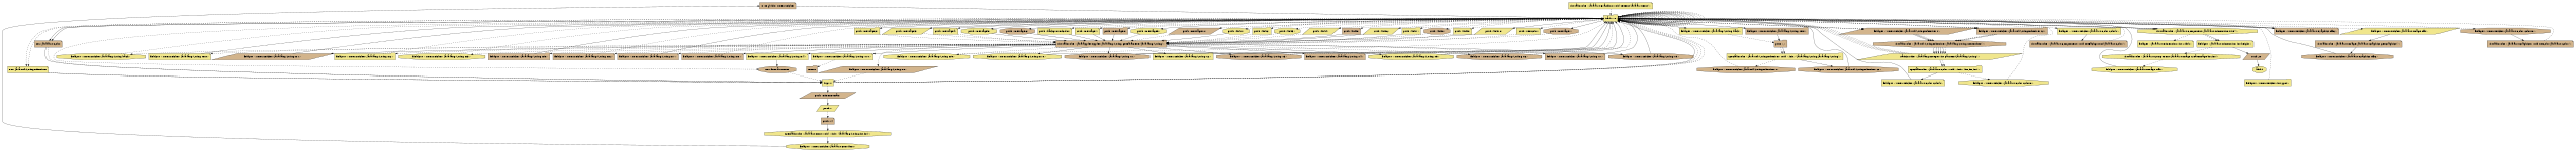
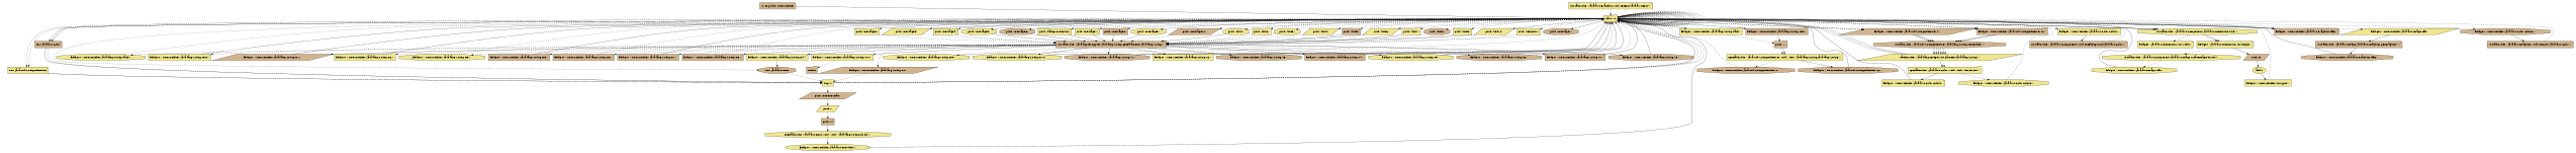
  digraph {
    node [fillcolor=khaki shape=octagon style=filled]
    edge [style=dashed]
    "r0 := @this: ZNewsTicker" [fillcolor=tan shape=note]
    "load.r r0" [shape=folder]
    "push \"backgroundcolor\"" [shape=note]
    "new java.util.StringTokenizer" [shape=note]
    "fieldget <ZNewsTicker: java.lang.String back>" [shape=folder]
    "new java.awt.Color" [fillcolor=tan shape=note]
    "fieldget <ZNewsTicker: java.util.StringTokenizer t>" [fillcolor=tan shape=parallelogram]
    "push \"textcolor\"" [shape=note]
    "fieldget <ZNewsTicker: java.lang.String text>" [fillcolor=tan shape=folder]
    "fieldget <ZNewsTicker: java.util.StringTokenizer t2>" [fillcolor=tan shape=folder]
    "fieldget <ZNewsTicker: java.awt.Color colorb>" [shape=folder]
    "virtualinvoke <java.awt.Component: java.awt.Dimension size()>"
    "fieldget <ZNewsTicker: java.awt.Image offI>" [shape=parallelogram]
-   "new java.awt.Font" [fillcolor=tan label="new font.awt.Font"]
+   "new java.awt.Font" [fillcolor=tan]
    "fieldget <ZNewsTicker: java.awt.Graphics offG>" [fillcolor=tan shape=note]
    "fieldget <ZNewsTicker: java.awt.Color colorm>" [fillcolor=tan]
    "push \"message1\"" [fillcolor=tan]
    "push \"message2\"" [shape=folder]
    "push \"message3\"" [shape=parallelogram]
    "push \"message4\"" [shape=note]
    "push \"message5\""
    "push \"message6\"" [fillcolor=tan]
    "push \"message7\"" [shape=note]
    "push \"message8\"" [fillcolor=tan shape=folder]
    "push \"message9\""
    "push \"message10\"" [fillcolor=tan shape=parallelogram]
    "push \"link1\""
    "push \"link2\"" [shape=folder]
    "push \"link3\""
    "push \"link4\"" [shape=parallelogram]
    "push \"link5\"" [fillcolor=tan shape=note]
    "push \"link6\"" [shape=parallelogram]
    "push \"link7\"" [shape=folder]
    "push \"link8\"" [fillcolor=tan]
    "push \"link9\"" [shape=note]
    "push \"link10\"" [shape=parallelogram]
    "virtualinvoke <java.applet.Applet: java.lang.String getParameter(java.lang.String)>" [fillcolor=tan shape=folder]
    "dup1.r" [shape=folder]
    "push \",\"" [fillcolor=tan shape=folder]
    "virtualinvoke <java.util.StringTokenizer: java.lang.String nextToken()>" [fillcolor=tan]
    "virtualinvoke <java.awt.Component: void setBackground(java.awt.Color)>" [fillcolor=tan shape=note]
    "fieldget <java.awt.Dimension: int width>" [shape=note]
    "fieldget <java.awt.Dimension: int height>" [shape=note]
    "virtualinvoke <java.awt.Image: java.awt.Graphics getGraphics()>" [fillcolor=tan shape=note]
    "virtualinvoke <java.awt.Graphics: void setColor(java.awt.Color)>" [fillcolor=tan shape=note]
    "fieldput <ZNewsTicker: java.lang.String back>"
    "fieldput <ZNewsTicker: java.lang.String text>" [shape=note]
    "fieldput <ZNewsTicker: java.lang.String m1>" [fillcolor=tan shape=parallelogram]
    "fieldput <ZNewsTicker: java.lang.String m2>" [shape=folder]
    "fieldput <ZNewsTicker: java.lang.String m3>"
    "fieldput <ZNewsTicker: java.lang.String m4>" [shape=note]
    "fieldput <ZNewsTicker: java.lang.String m5>" [fillcolor=tan shape=folder]
    "fieldput <ZNewsTicker: java.lang.String m6>" [fillcolor=tan shape=note]
    "fieldput <ZNewsTicker: java.lang.String m7>" [fillcolor=tan shape=note]
    "fieldput <ZNewsTicker: java.lang.String m8>" [fillcolor=tan shape=note]
    "fieldput <ZNewsTicker: java.lang.String m9>"
    "fieldput <ZNewsTicker: java.lang.String m10>"
    "fieldput <ZNewsTicker: java.lang.String u1>" [fillcolor=tan]
    "fieldput <ZNewsTicker: java.lang.String u2>" [shape=folder]
    "fieldput <ZNewsTicker: java.lang.String u3>" [fillcolor=tan]
    "fieldput <ZNewsTicker: java.lang.String u4>" [fillcolor=tan shape=note]
    "fieldput <ZNewsTicker: java.lang.String u5>"
    "fieldput <ZNewsTicker: java.lang.String u6>" [fillcolor=tan]
    "fieldput <ZNewsTicker: java.lang.String u7>" [fillcolor=tan shape=note]
    "fieldput <ZNewsTicker: java.lang.String u8>" [fillcolor=tan shape=parallelogram]
    "fieldput <ZNewsTicker: java.lang.String u9>" [fillcolor=tan]
    "fieldput <ZNewsTicker: java.lang.String u10>" [shape=note]
    return [fillcolor=tan shape=folder]
    "push \"TimesRoman\"" [fillcolor=tan shape=parallelogram]
    "push 1" [shape=parallelogram]
    "specialinvoke <java.util.StringTokenizer: void <init>(java.lang.String,java.lang.String)>" [shape=folder]
    "fieldput <ZNewsTicker: java.util.StringTokenizer t>" [fillcolor=tan]
    "fieldput <ZNewsTicker: java.util.StringTokenizer t2>" [fillcolor=tan]
    "staticinvoke <java.lang.Integer: int parseInt(java.lang.String)>" [shape=parallelogram]
    "specialinvoke <java.awt.Color: void <init>(int,int,int)>" [shape=folder]
    "fieldput <ZNewsTicker: java.awt.Color colorb>" [shape=note]
    "fieldput <ZNewsTicker: java.awt.Color colorm>"
    "virtualinvoke <java.awt.Component: java.awt.Image createImage(int,int)>"
    "push 20" [fillcolor=tan shape=parallelogram]
    "fieldput <ZNewsTicker: java.awt.Image offI>"
    "add.i"
    "fieldput <ZNewsTicker: java.awt.Graphics offG>" [fillcolor=tan]
    "fieldput <ZNewsTicker: int ypos>" [shape=folder]
    "push 14" [fillcolor=tan shape=note]
    "specialinvoke <java.awt.Font: void <init>(java.lang.String,int,int)>"
    "fieldput <ZNewsTicker: java.awt.Font font>"
    "virtualinvoke <java.awt.Graphics: void setFont(java.awt.Font)>" [shape=note]
    "r0 := @this: ZNewsTicker" -> "load.r r0" [style=solid]
    "load.r r0" -> "load.r r0"
    "load.r r0" -> "load.r r0"
    "load.r r0" -> "load.r r0"
    "load.r r0" -> "load.r r0"
    "load.r r0" -> "load.r r0"
    "load.r r0" -> "load.r r0" [style=solid]
    "load.r r0" -> "load.r r0"
    "load.r r0" -> "load.r r0" [style=solid]
    "load.r r0" -> "load.r r0" [style=solid]
    "load.r r0" -> "load.r r0" [style=solid]
    "load.r r0" -> "load.r r0"
    "load.r r0" -> "load.r r0" [style=solid]
    "load.r r0" -> "load.r r0"
    "load.r r0" -> "load.r r0" [style=solid]
    "load.r r0" -> "load.r r0"
    "load.r r0" -> "load.r r0" [style=solid]
    "load.r r0" -> "load.r r0"
    "load.r r0" -> "load.r r0"
    "load.r r0" -> "load.r r0" [style=solid]
    "load.r r0" -> "load.r r0" [style=solid]
    "load.r r0" -> "load.r r0" [style=solid]
    "load.r r0" -> "load.r r0"
    "load.r r0" -> "load.r r0"
    "load.r r0" -> "load.r r0" [style=solid]
    "load.r r0" -> "load.r r0"
    "load.r r0" -> "load.r r0"
    "load.r r0" -> "load.r r0"
    "load.r r0" -> "push \"backgroundcolor\""
    "load.r r0" -> "new java.util.StringTokenizer"
    "load.r r0" -> "new java.util.StringTokenizer"
    "load.r r0" -> "fieldget <ZNewsTicker: java.lang.String back>" [style=solid]
    "load.r r0" -> "new java.awt.Color" [style=solid]
    "load.r r0" -> "new java.awt.Color" [style=solid]
    "load.r r0" -> "fieldget <ZNewsTicker: java.util.StringTokenizer t>"
    "load.r r0" -> "fieldget <ZNewsTicker: java.util.StringTokenizer t>"
    "load.r r0" -> "fieldget <ZNewsTicker: java.util.StringTokenizer t>"
    "load.r r0" -> "push \"textcolor\""
    "load.r r0" -> "fieldget <ZNewsTicker: java.lang.String text>" [style=solid]
    "load.r r0" -> "fieldget <ZNewsTicker: java.util.StringTokenizer t2>"
    "load.r r0" -> "fieldget <ZNewsTicker: java.util.StringTokenizer t2>"
    "load.r r0" -> "fieldget <ZNewsTicker: java.util.StringTokenizer t2>"
    "load.r r0" -> "fieldget <ZNewsTicker: java.awt.Color colorb>"
    "load.r r0" -> "virtualinvoke <java.awt.Component: java.awt.Dimension size()>"
    "load.r r0" -> "virtualinvoke <java.awt.Component: java.awt.Dimension size()>" [style=solid]
    "load.r r0" -> "virtualinvoke <java.awt.Component: java.awt.Dimension size()>" [style=solid]
    "load.r r0" -> "fieldget <ZNewsTicker: java.awt.Image offI>"
    "load.r r0" -> "new java.awt.Font"
    "load.r r0" -> "fieldget <ZNewsTicker: java.awt.Graphics offG>"
    "load.r r0" -> "fieldget <ZNewsTicker: java.awt.Graphics offG>" [style=solid]
    "load.r r0" -> "fieldget <ZNewsTicker: java.awt.Color colorm>"
    "load.r r0" -> "push \"message1\"" [style=solid]
    "load.r r0" -> "push \"message2\"" [style=solid]
    "load.r r0" -> "push \"message3\"" [style=solid]
    "load.r r0" -> "push \"message4\"" [style=solid]
    "load.r r0" -> "push \"message5\"" [style=solid]
    "load.r r0" -> "push \"message6\"" [style=solid]
    "load.r r0" -> "push \"message7\""
    "load.r r0" -> "push \"message8\""
    "load.r r0" -> "push \"message9\"" [style=solid]
    "load.r r0" -> "push \"message10\""
    "load.r r0" -> "push \"link1\""
    "load.r r0" -> "push \"link2\""
    "load.r r0" -> "push \"link3\""
    "load.r r0" -> "push \"link4\""
    "load.r r0" -> "push \"link5\""
    "load.r r0" -> "push \"link6\""
    "load.r r0" -> "push \"link7\""
    "load.r r0" -> "push \"link8\""
    "load.r r0" -> "push \"link9\""
    "load.r r0" -> "push \"link10\"" [style=solid]
    "push \"backgroundcolor\"" -> "virtualinvoke <java.applet.Applet: java.lang.String getParameter(java.lang.String)>" [style=solid]
    "new java.util.StringTokenizer" -> "dup1.r" [style=solid]
    "new java.util.StringTokenizer" -> "dup1.r"
    "fieldget <ZNewsTicker: java.lang.String back>" -> "push \",\""
    "new java.awt.Color" -> "dup1.r" [style=solid]
    "new java.awt.Color" -> "dup1.r"
    "fieldget <ZNewsTicker: java.util.StringTokenizer t>" -> "virtualinvoke <java.util.StringTokenizer: java.lang.String nextToken()>" [style=solid]
    "fieldget <ZNewsTicker: java.util.StringTokenizer t>" -> "virtualinvoke <java.util.StringTokenizer: java.lang.String nextToken()>" [style=solid]
    "fieldget <ZNewsTicker: java.util.StringTokenizer t>" -> "virtualinvoke <java.util.StringTokenizer: java.lang.String nextToken()>"
    "push \"textcolor\"" -> "virtualinvoke <java.applet.Applet: java.lang.String getParameter(java.lang.String)>"
    "fieldget <ZNewsTicker: java.lang.String text>" -> "push \",\"" [style=solid]
    "fieldget <ZNewsTicker: java.util.StringTokenizer t2>" -> "virtualinvoke <java.util.StringTokenizer: java.lang.String nextToken()>"
    "fieldget <ZNewsTicker: java.util.StringTokenizer t2>" -> "virtualinvoke <java.util.StringTokenizer: java.lang.String nextToken()>"
    "fieldget <ZNewsTicker: java.util.StringTokenizer t2>" -> "virtualinvoke <java.util.StringTokenizer: java.lang.String nextToken()>" [style=solid]
    "fieldget <ZNewsTicker: java.awt.Color colorb>" -> "virtualinvoke <java.awt.Component: void setBackground(java.awt.Color)>" [style=solid]
    "virtualinvoke <java.awt.Component: java.awt.Dimension size()>" -> "fieldget <java.awt.Dimension: int width>"
    "virtualinvoke <java.awt.Component: java.awt.Dimension size()>" -> "fieldget <java.awt.Dimension: int height>"
    "virtualinvoke <java.awt.Component: java.awt.Dimension size()>" -> "fieldget <java.awt.Dimension: int height>" [style=solid]
    "fieldget <ZNewsTicker: java.awt.Image offI>" -> "virtualinvoke <java.awt.Image: java.awt.Graphics getGraphics()>" [style=solid]
    "new java.awt.Font" -> "dup1.r"
    "fieldget <ZNewsTicker: java.awt.Graphics offG>" -> "load.r r0"
    "fieldget <ZNewsTicker: java.awt.Graphics offG>" -> "load.r r0" [style=solid]
    "fieldget <ZNewsTicker: java.awt.Color colorm>" -> "virtualinvoke <java.awt.Graphics: void setColor(java.awt.Color)>" [style=solid]
    "push \"message1\"" -> "virtualinvoke <java.applet.Applet: java.lang.String getParameter(java.lang.String)>"
    "push \"message2\"" -> "virtualinvoke <java.applet.Applet: java.lang.String getParameter(java.lang.String)>"
    "push \"message3\"" -> "virtualinvoke <java.applet.Applet: java.lang.String getParameter(java.lang.String)>"
    "push \"message4\"" -> "virtualinvoke <java.applet.Applet: java.lang.String getParameter(java.lang.String)>"
    "push \"message5\"" -> "virtualinvoke <java.applet.Applet: java.lang.String getParameter(java.lang.String)>" [style=solid]
    "push \"message6\"" -> "virtualinvoke <java.applet.Applet: java.lang.String getParameter(java.lang.String)>" [style=solid]
    "push \"message7\"" -> "virtualinvoke <java.applet.Applet: java.lang.String getParameter(java.lang.String)>" [style=solid]
    "push \"message8\"" -> "virtualinvoke <java.applet.Applet: java.lang.String getParameter(java.lang.String)>" [style=solid]
    "push \"message9\"" -> "virtualinvoke <java.applet.Applet: java.lang.String getParameter(java.lang.String)>" [style=solid]
    "push \"message10\"" -> "virtualinvoke <java.applet.Applet: java.lang.String getParameter(java.lang.String)>"
    "push \"link1\"" -> "virtualinvoke <java.applet.Applet: java.lang.String getParameter(java.lang.String)>" [style=solid]
    "push \"link2\"" -> "virtualinvoke <java.applet.Applet: java.lang.String getParameter(java.lang.String)>"
    "push \"link3\"" -> "virtualinvoke <java.applet.Applet: java.lang.String getParameter(java.lang.String)>"
    "push \"link4\"" -> "virtualinvoke <java.applet.Applet: java.lang.String getParameter(java.lang.String)>"
    "push \"link5\"" -> "virtualinvoke <java.applet.Applet: java.lang.String getParameter(java.lang.String)>" [style=solid]
    "push \"link6\"" -> "virtualinvoke <java.applet.Applet: java.lang.String getParameter(java.lang.String)>" [style=solid]
    "push \"link7\"" -> "virtualinvoke <java.applet.Applet: java.lang.String getParameter(java.lang.String)>" [style=solid]
    "push \"link8\"" -> "virtualinvoke <java.applet.Applet: java.lang.String getParameter(java.lang.String)>"
    "push \"link9\"" -> "virtualinvoke <java.applet.Applet: java.lang.String getParameter(java.lang.String)>"
    "push \"link10\"" -> "virtualinvoke <java.applet.Applet: java.lang.String getParameter(java.lang.String)>" [style=solid]
    "virtualinvoke <java.applet.Applet: java.lang.String getParameter(java.lang.String)>" -> "fieldput <ZNewsTicker: java.lang.String back>"
    "virtualinvoke <java.applet.Applet: java.lang.String getParameter(java.lang.String)>" -> "fieldput <ZNewsTicker: java.lang.String text>"
    "virtualinvoke <java.applet.Applet: java.lang.String getParameter(java.lang.String)>" -> "fieldput <ZNewsTicker: java.lang.String m1>" [style=solid]
    "virtualinvoke <java.applet.Applet: java.lang.String getParameter(java.lang.String)>" -> "fieldput <ZNewsTicker: java.lang.String m2>"
    "virtualinvoke <java.applet.Applet: java.lang.String getParameter(java.lang.String)>" -> "fieldput <ZNewsTicker: java.lang.String m3>"
    "virtualinvoke <java.applet.Applet: java.lang.String getParameter(java.lang.String)>" -> "fieldput <ZNewsTicker: java.lang.String m4>" [style=solid]
    "virtualinvoke <java.applet.Applet: java.lang.String getParameter(java.lang.String)>" -> "fieldput <ZNewsTicker: java.lang.String m5>"
    "virtualinvoke <java.applet.Applet: java.lang.String getParameter(java.lang.String)>" -> "fieldput <ZNewsTicker: java.lang.String m6>"
    "virtualinvoke <java.applet.Applet: java.lang.String getParameter(java.lang.String)>" -> "fieldput <ZNewsTicker: java.lang.String m7>"
    "virtualinvoke <java.applet.Applet: java.lang.String getParameter(java.lang.String)>" -> "fieldput <ZNewsTicker: java.lang.String m8>" [style=solid]
    "virtualinvoke <java.applet.Applet: java.lang.String getParameter(java.lang.String)>" -> "fieldput <ZNewsTicker: java.lang.String m9>"
    "virtualinvoke <java.applet.Applet: java.lang.String getParameter(java.lang.String)>" -> "fieldput <ZNewsTicker: java.lang.String m10>" [style=solid]
    "virtualinvoke <java.applet.Applet: java.lang.String getParameter(java.lang.String)>" -> "fieldput <ZNewsTicker: java.lang.String u1>" [style=solid]
    "virtualinvoke <java.applet.Applet: java.lang.String getParameter(java.lang.String)>" -> "fieldput <ZNewsTicker: java.lang.String u2>" [style=solid]
    "virtualinvoke <java.applet.Applet: java.lang.String getParameter(java.lang.String)>" -> "fieldput <ZNewsTicker: java.lang.String u3>" [style=solid]
    "virtualinvoke <java.applet.Applet: java.lang.String getParameter(java.lang.String)>" -> "fieldput <ZNewsTicker: java.lang.String u4>" [style=solid]
    "virtualinvoke <java.applet.Applet: java.lang.String getParameter(java.lang.String)>" -> "fieldput <ZNewsTicker: java.lang.String u5>" [style=solid]
    "virtualinvoke <java.applet.Applet: java.lang.String getParameter(java.lang.String)>" -> "fieldput <ZNewsTicker: java.lang.String u6>"
    "virtualinvoke <java.applet.Applet: java.lang.String getParameter(java.lang.String)>" -> "fieldput <ZNewsTicker: java.lang.String u7>"
    "virtualinvoke <java.applet.Applet: java.lang.String getParameter(java.lang.String)>" -> "fieldput <ZNewsTicker: java.lang.String u8>"
    "virtualinvoke <java.applet.Applet: java.lang.String getParameter(java.lang.String)>" -> "fieldput <ZNewsTicker: java.lang.String u9>" [style=solid]
    "virtualinvoke <java.applet.Applet: java.lang.String getParameter(java.lang.String)>" -> "fieldput <ZNewsTicker: java.lang.String u10>" [style=solid]
    "dup1.r" -> "load.r r0" [style=solid]
    "dup1.r" -> "load.r r0"
    "dup1.r" -> "load.r r0"
    "dup1.r" -> "load.r r0"
    "dup1.r" -> "push \"TimesRoman\""
    "push \",\"" -> "specialinvoke <java.util.StringTokenizer: void <init>(java.lang.String,java.lang.String)>"
    "push \",\"" -> "specialinvoke <java.util.StringTokenizer: void <init>(java.lang.String,java.lang.String)>" [style=solid]
    "virtualinvoke <java.util.StringTokenizer: java.lang.String nextToken()>" -> "staticinvoke <java.lang.Integer: int parseInt(java.lang.String)>" [style=solid]
    "virtualinvoke <java.util.StringTokenizer: java.lang.String nextToken()>" -> "staticinvoke <java.lang.Integer: int parseInt(java.lang.String)>" [style=solid]
    "virtualinvoke <java.util.StringTokenizer: java.lang.String nextToken()>" -> "staticinvoke <java.lang.Integer: int parseInt(java.lang.String)>" [style=solid]
    "virtualinvoke <java.util.StringTokenizer: java.lang.String nextToken()>" -> "staticinvoke <java.lang.Integer: int parseInt(java.lang.String)>" [style=solid]
    "virtualinvoke <java.util.StringTokenizer: java.lang.String nextToken()>" -> "staticinvoke <java.lang.Integer: int parseInt(java.lang.String)>" [style=solid]
    "virtualinvoke <java.util.StringTokenizer: java.lang.String nextToken()>" -> "staticinvoke <java.lang.Integer: int parseInt(java.lang.String)>"
    "virtualinvoke <java.awt.Component: void setBackground(java.awt.Color)>" -> "load.r r0"
    "fieldget <java.awt.Dimension: int height>" -> "virtualinvoke <java.awt.Component: java.awt.Image createImage(int,int)>"
    "fieldget <java.awt.Dimension: int height>" -> "push 20" [style=solid]
    "virtualinvoke <java.awt.Image: java.awt.Graphics getGraphics()>" -> "fieldput <ZNewsTicker: java.awt.Graphics offG>" [style=solid]
    "virtualinvoke <java.awt.Graphics: void setColor(java.awt.Color)>" -> "load.r r0"
    "fieldput <ZNewsTicker: java.lang.String back>" -> "load.r r0"
    "fieldput <ZNewsTicker: java.lang.String text>" -> "load.r r0" [style=solid]
    "fieldput <ZNewsTicker: java.lang.String m1>" -> "load.r r0" [style=solid]
-   "fieldput <ZNewsTicker: java.lang.String m2>" -> "load.r r0"
+   "fieldput <ZNewsTicker: java.lang.String m2>" -> "load.r r0" [style=solid]
    "fieldput <ZNewsTicker: java.lang.String m3>" -> "load.r r0"
    "fieldput <ZNewsTicker: java.lang.String m4>" -> "new java.awt.Font" [style=solid]
    "fieldput <ZNewsTicker: java.lang.String m5>" -> "load.r r0" [style=solid]
    "fieldput <ZNewsTicker: java.lang.String m6>" -> "load.r r0"
    "fieldput <ZNewsTicker: java.lang.String m7>" -> "load.r r0" [style=solid]
    "fieldput <ZNewsTicker: java.lang.String m8>" -> "load.r r0"
    "fieldput <ZNewsTicker: java.lang.String m9>" -> "load.r r0"
    "fieldput <ZNewsTicker: java.lang.String m10>" -> "load.r r0" [style=solid]
    "fieldput <ZNewsTicker: java.lang.String u1>" -> "load.r r0" [style=solid]
    "fieldput <ZNewsTicker: java.lang.String u2>" -> "load.r r0" [style=solid]
    "fieldput <ZNewsTicker: java.lang.String u3>" -> "load.r r0"
    "fieldput <ZNewsTicker: java.lang.String u4>" -> "load.r r0" [style=solid]
    "fieldput <ZNewsTicker: java.lang.String u5>" -> "load.r r0" [style=solid]
    "fieldput <ZNewsTicker: java.lang.String u6>" -> "load.r r0"
    "fieldput <ZNewsTicker: java.lang.String u7>" -> "load.r r0" [style=solid]
    "fieldput <ZNewsTicker: java.lang.String u8>" -> "dup1.r"
    "fieldput <ZNewsTicker: java.lang.String u9>" -> "load.r r0" [style=solid]
    "fieldput <ZNewsTicker: java.lang.String u10>" -> return
    "push \"TimesRoman\"" -> "push 1" [style=solid]
    "push 1" -> "push 14"
    "specialinvoke <java.util.StringTokenizer: void <init>(java.lang.String,java.lang.String)>" -> "fieldput <ZNewsTicker: java.util.StringTokenizer t>"
    "specialinvoke <java.util.StringTokenizer: void <init>(java.lang.String,java.lang.String)>" -> "fieldput <ZNewsTicker: java.util.StringTokenizer t2>" [style=solid]
    "fieldput <ZNewsTicker: java.util.StringTokenizer t>" -> "load.r r0"
    "fieldput <ZNewsTicker: java.util.StringTokenizer t2>" -> "load.r r0" [style=solid]
    "staticinvoke <java.lang.Integer: int parseInt(java.lang.String)>" -> "load.r r0"
    "staticinvoke <java.lang.Integer: int parseInt(java.lang.String)>" -> "load.r r0"
    "staticinvoke <java.lang.Integer: int parseInt(java.lang.String)>" -> "load.r r0"
    "staticinvoke <java.lang.Integer: int parseInt(java.lang.String)>" -> "load.r r0"
    "staticinvoke <java.lang.Integer: int parseInt(java.lang.String)>" -> "specialinvoke <java.awt.Color: void <init>(int,int,int)>" [style=solid]
    "staticinvoke <java.lang.Integer: int parseInt(java.lang.String)>" -> "specialinvoke <java.awt.Color: void <init>(int,int,int)>"
    "specialinvoke <java.awt.Color: void <init>(int,int,int)>" -> "fieldput <ZNewsTicker: java.awt.Color colorb>" [style=solid]
    "specialinvoke <java.awt.Color: void <init>(int,int,int)>" -> "fieldput <ZNewsTicker: java.awt.Color colorm>"
    "fieldput <ZNewsTicker: java.awt.Color colorb>" -> "load.r r0" [style=solid]
    "fieldput <ZNewsTicker: java.awt.Color colorm>" -> "load.r r0"
    "virtualinvoke <java.awt.Component: java.awt.Image createImage(int,int)>" -> "fieldput <ZNewsTicker: java.awt.Image offI>"
    "push 20" -> "add.i" [style=solid]
    "fieldput <ZNewsTicker: java.awt.Image offI>" -> "load.r r0" [style=solid]
+   "add.i" -> "fieldput <ZNewsTicker: int ypos>" [style=solid]
    "fieldput <ZNewsTicker: java.awt.Graphics offG>" -> "load.r r0" [style=solid]
    "fieldput <ZNewsTicker: int ypos>" -> "load.r r0"
    "push 14" -> "specialinvoke <java.awt.Font: void <init>(java.lang.String,int,int)>" [style=solid]
    "specialinvoke <java.awt.Font: void <init>(java.lang.String,int,int)>" -> "fieldput <ZNewsTicker: java.awt.Font font>" [style=solid]
-   "fieldput <ZNewsTicker: java.awt.Font font>" -> "r0 := @this: ZNewsTicker" [style=solid]
+   "fieldput <ZNewsTicker: java.awt.Font font>" -> "load.r r0" [style=solid]
    "virtualinvoke <java.awt.Graphics: void setFont(java.awt.Font)>" -> "load.r r0"
  }
